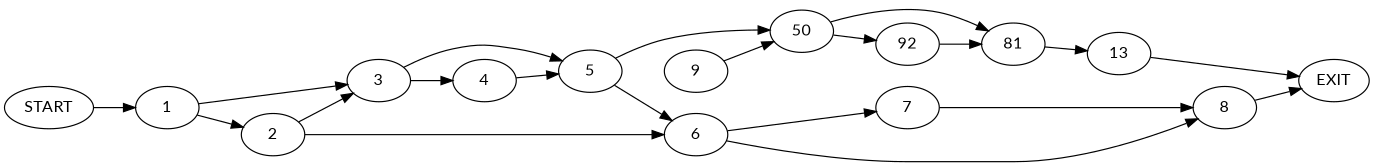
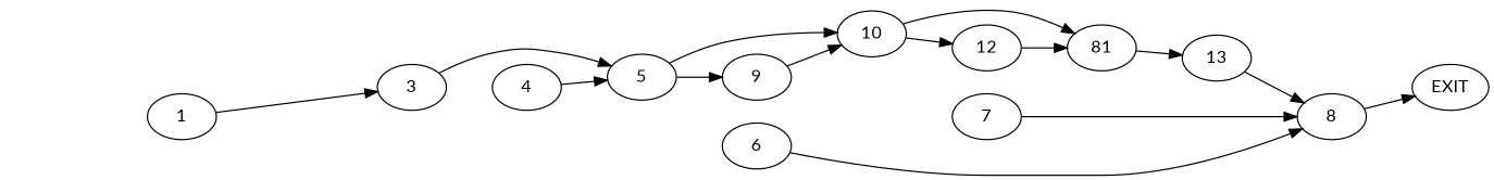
  digraph {
    fontname=Lato
    rankdir=LR
    node [fontname=Lato]
    edge [fontname=Lato]
-   n1 [label=START]
    1
-   2
    3
    n5 [label=EXIT]
    6
    4
    5
    7
    8
    9
-   10 [label=50]
+   10
    n13 [label=81]
-   12 [label=92]
+   12
    13
-   n1 -> 1
-   1 -> 2
    1 -> 3
-   2 -> 3
-   2 -> 6
-   3 -> 4
    3 -> 5
-   6 -> 7
    6 -> 8
    4 -> 5
-   5 -> 6
+   5 -> 9
    5 -> 10
    7 -> 8
    8 -> n5
    9 -> 10
    10 -> n13
    10 -> 12
    n13 -> 13
    12 -> n13
-   13 -> n5
+   13 -> 8
  }
